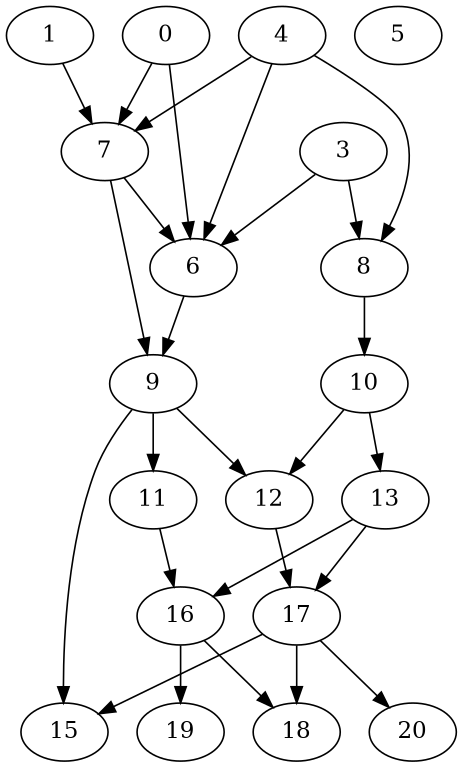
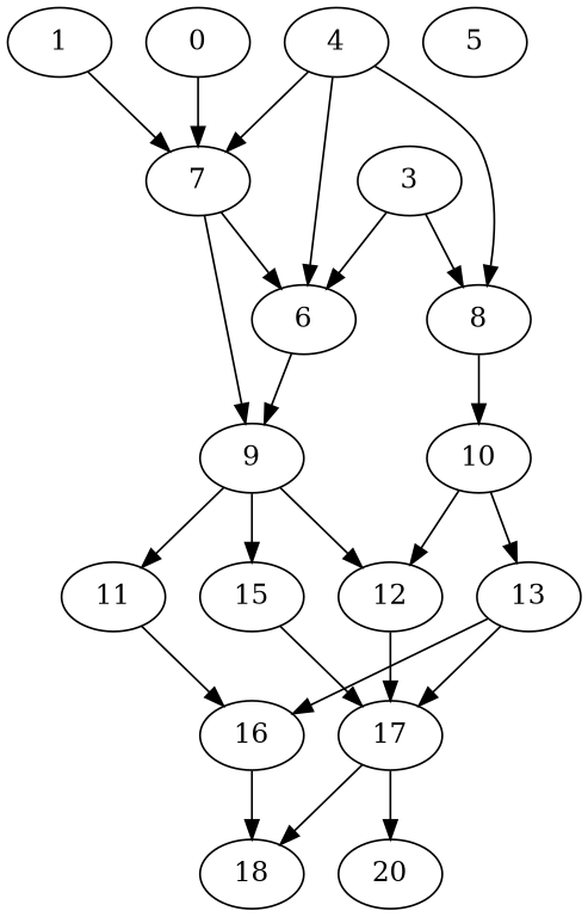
  digraph {
    node [alpha=0.12]
    1 [alpha=0.04 expect_size=47785984]
    7 [expect_size=34907136]
    9 [alpha=0.11 expect_size=12272640]
    6 [alpha=0.19 expect_size=45512704]
    11 [expect_size=50410496]
    12 [alpha=0.01 expect_size=13545472]
    15 [alpha=0.16 expect_size=19601408]
    10 [expect_size=20769792]
    13 [alpha=0.05 expect_size=25048064]
    n10 [alpha=0.05 expect_size=38818816 label=0]
    3 [alpha=0.16 expect_size=40367104]
    8 [alpha=0.03 expect_size=43481088]
    4 [alpha=0.02 expect_size=21495808]
    5 [alpha=0.18 expect_size=12041216]
    16 [alpha=0.10 expect_size=15982592]
    17 [alpha=0.06 expect_size=14071808]
    18 [alpha=0.00 expect_size=42950656]
-   19 [alpha=0.11 expect_size=50502656]
    20 [alpha=0.20 expect_size=28558336]
    1 -> 7
    7 -> 9
    7 -> 6
    9 -> 11
    9 -> 12
    9 -> 15
    6 -> 9
    11 -> 16
    12 -> 17
-   17 -> 15
+   15 -> 17
    10 -> 12
    10 -> 13
    13 -> 16
    13 -> 17
    n10 -> 7
-   n10 -> 6
    3 -> 6
    3 -> 8
    8 -> 10
    4 -> 7
    4 -> 6
    4 -> 8
    16 -> 18
-   16 -> 19
    17 -> 18
    17 -> 20
  }
